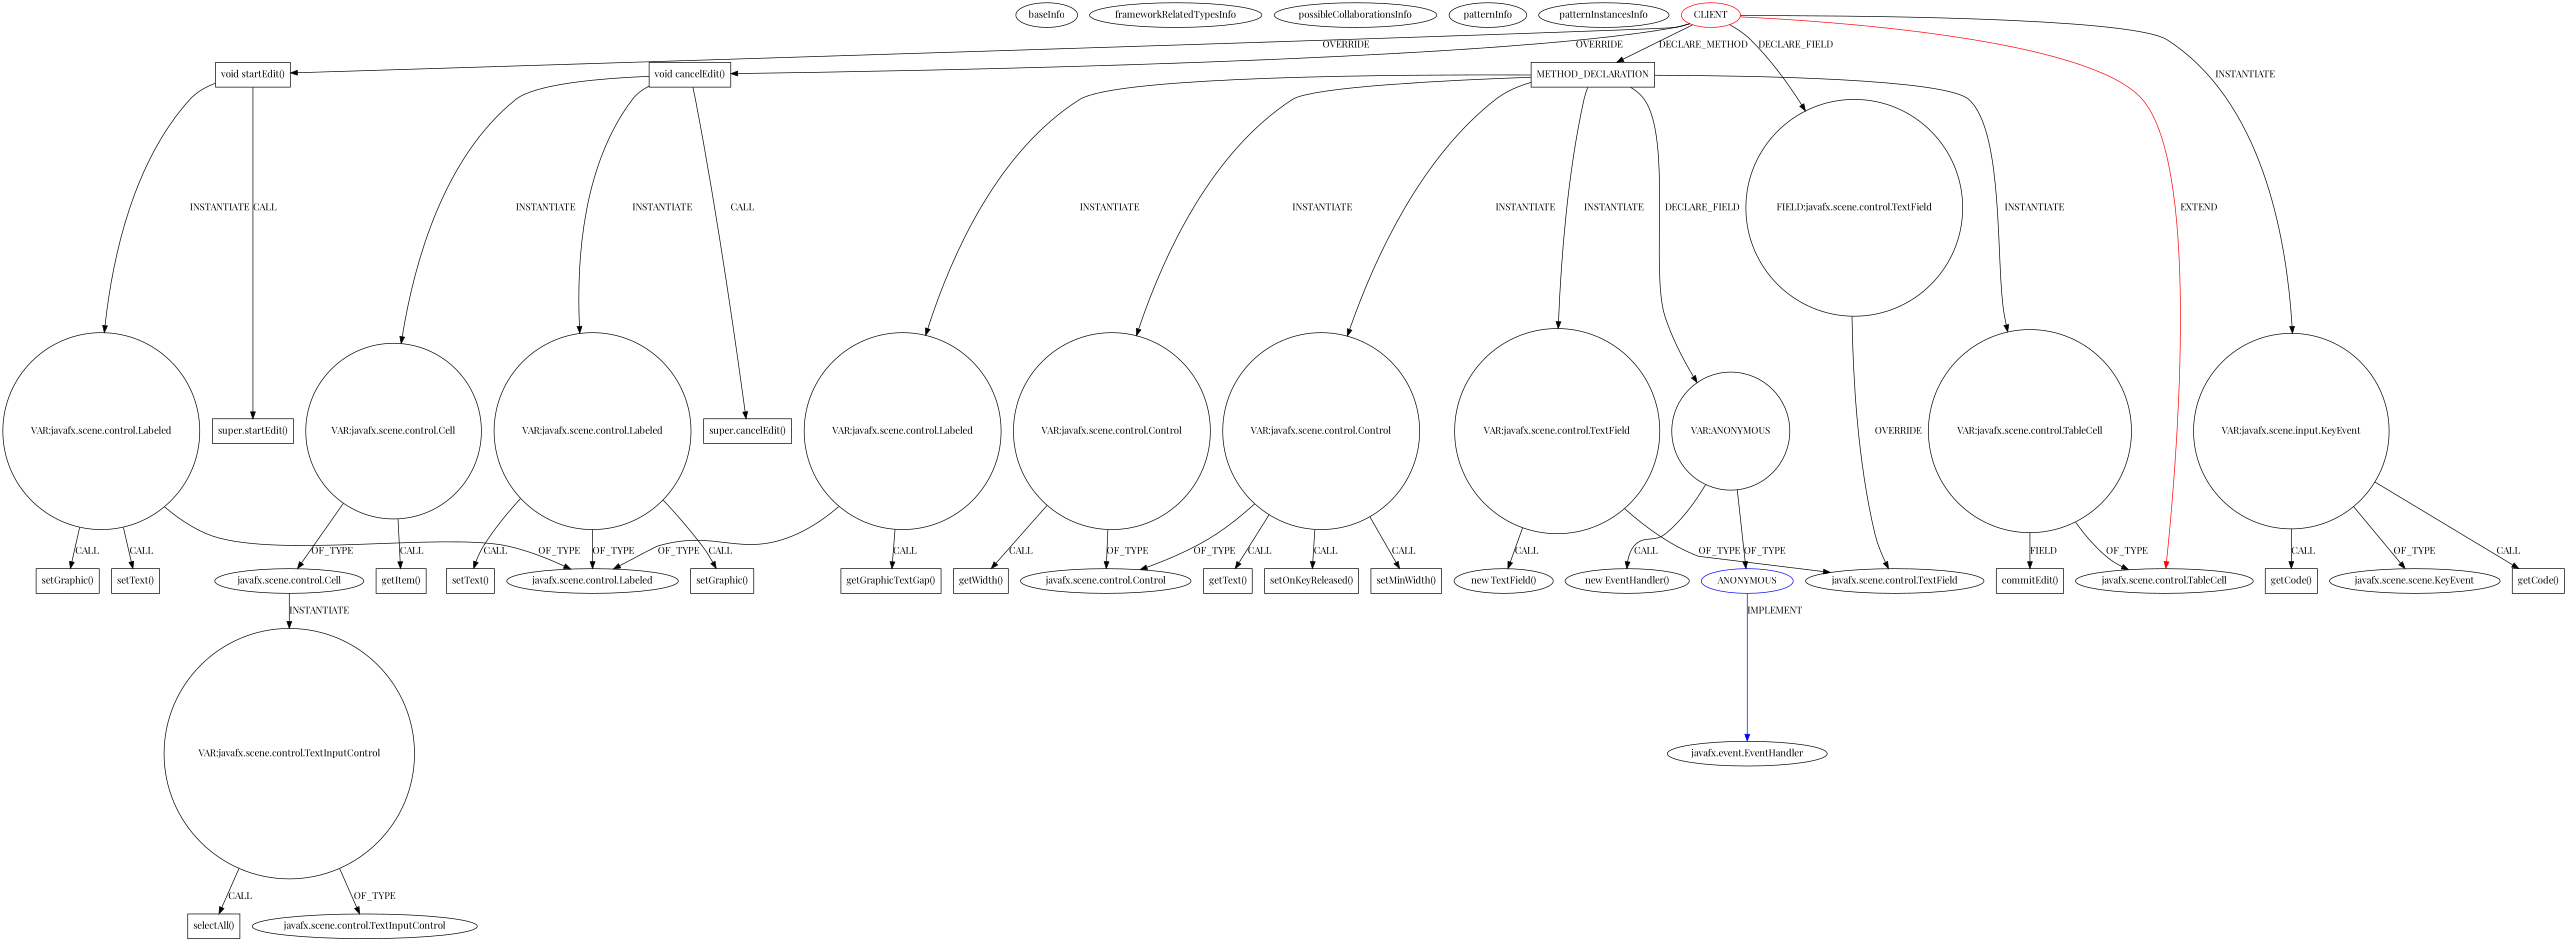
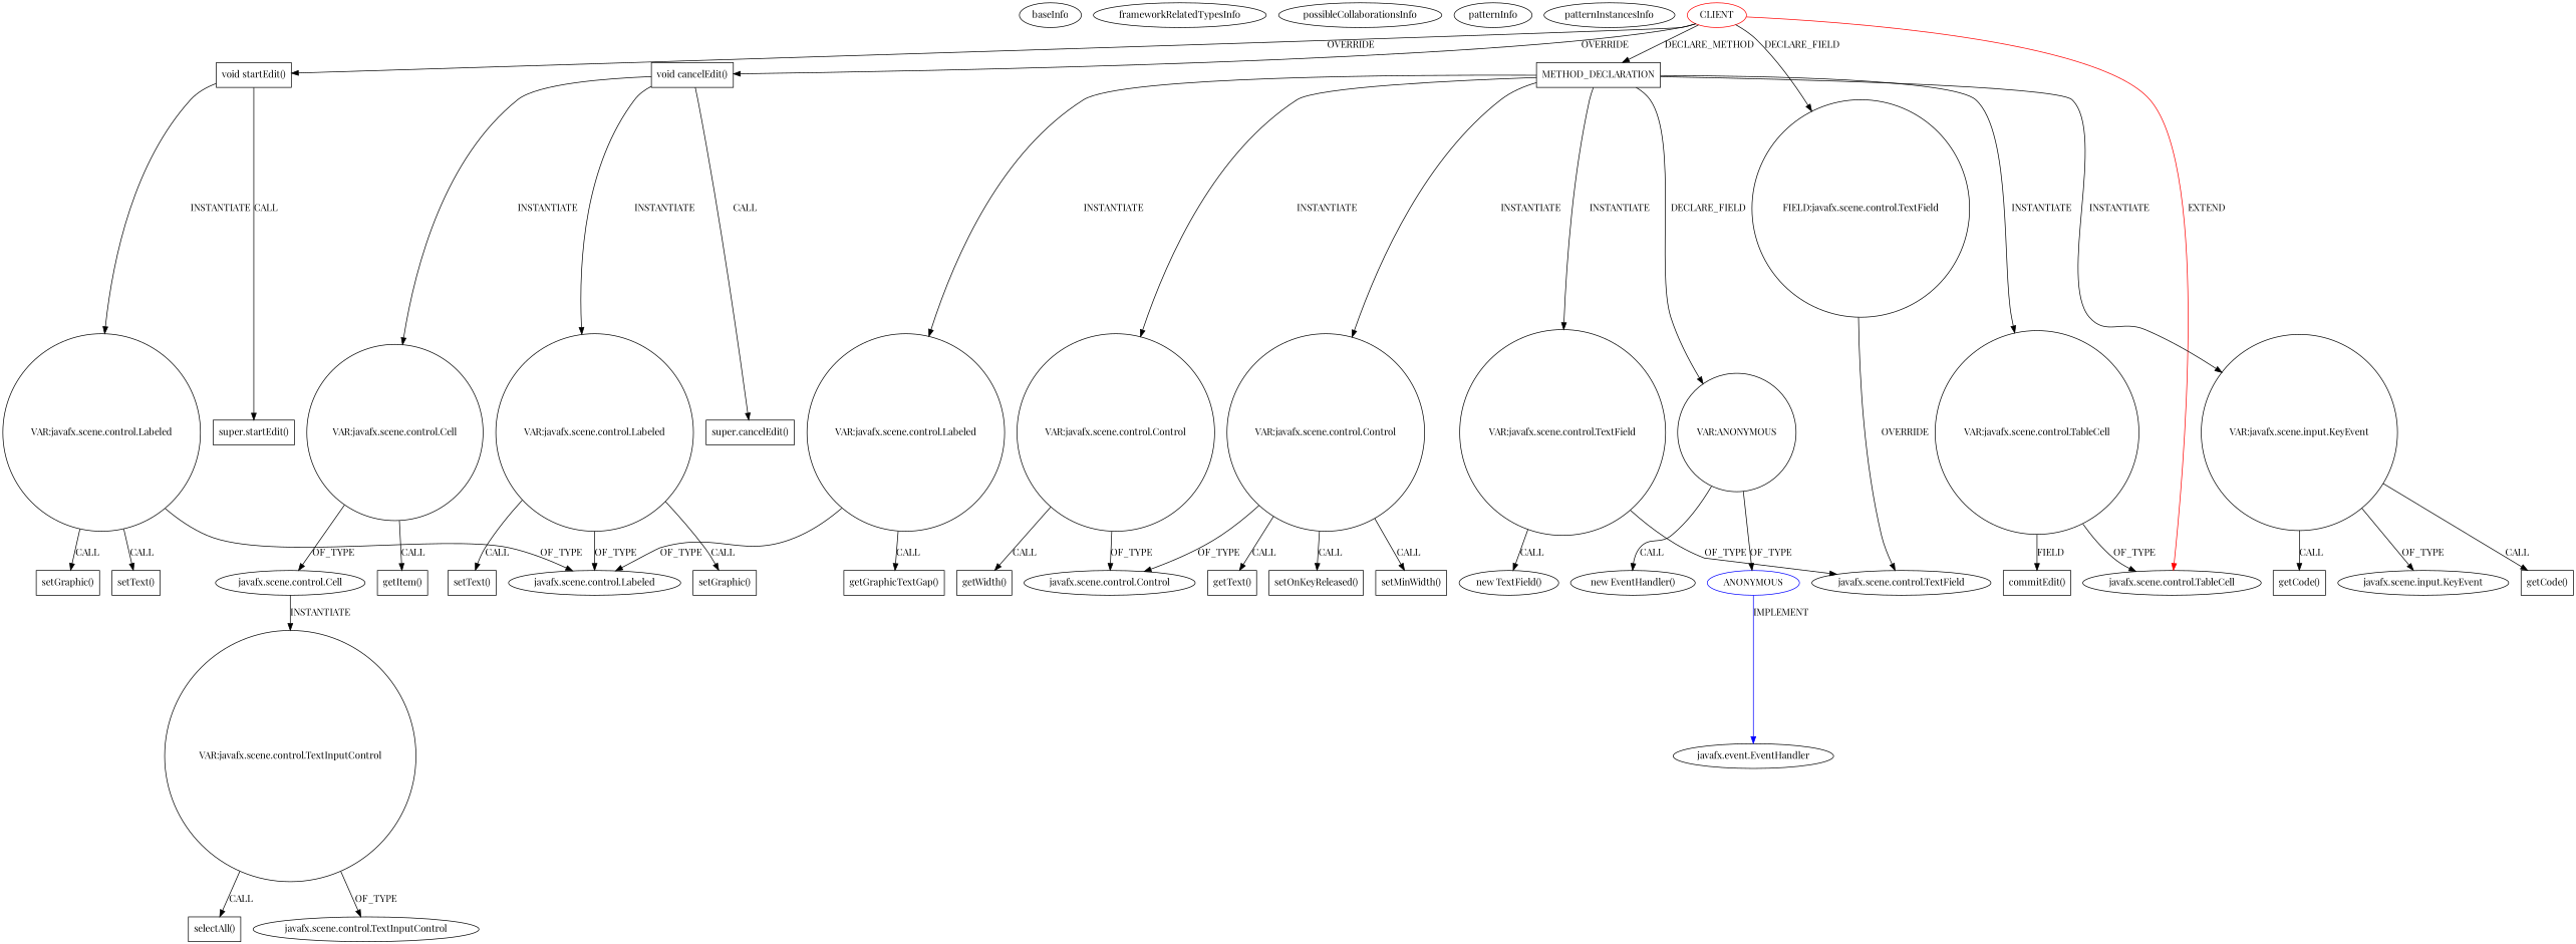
  digraph {
    fontname="Playfair Display"
    node [fontname="Playfair Display" isFrameworkType=false shape=box vertexType=INSIDE_CALL]
    edge [fontname="Playfair Display"]
    baseInfo [category=pattern graphId=2481 isAnonymous=false possibleRelation=true isFrameworkType="" shape="" vertexType=""]
    frameworkRelatedTypesInfo [0="javafx.scene.control.TableCell" isFrameworkType="" shape="" vertexType=""]
    possibleCollaborationsInfo [0="2481~INSTANTIATION-CLIENT_METHOD_DECLARATION-~javafx.scene.control.TableCell ~javafx.event.EventHandler ~false~true" isFrameworkType="" shape="" vertexType=""]
    patternInfo [frequency=3.0 patternRootClient=0 isFrameworkType="" shape="" vertexType=""]
    patternInstancesInfo [0="hock323-eventManager~/hock323-eventManager/EventManager-master/src/eventManager/fx/EditingPrizeCell.java~EditingPrizeCell~3043" 1="hock323-eventManager~/hock323-eventManager/EventManager-master/src/eventManager/fx/EditingIntegerPrizeCell.java~EditingIntegerPrizeCell~3041" 2="JeremieAstray-studentScoreAnalysis~/JeremieAstray-studentScoreAnalysis/studentScoreAnalysis-master/src/com/jeremie/scoreAnalysis/view/ScoreEditingCell.java~ScoreEditingCell~619" isFrameworkType="" shape="" vertexType=""]
    n6 [label="super.startEdit()" vertexType=SUPER_CALL]
    n7 [label="void startEdit()" vertexType=OVERRIDING_METHOD_DECLARATION]
    n8 [label="VAR:javafx.scene.control.Labeled" shape=circle vertexType=VARIABLE_EXPRESION]
    n9 [label="VAR:javafx.scene.control.TextInputControl" shape=circle vertexType=VARIABLE_EXPRESION]
    n10 [label="selectAll()"]
    n11 [label="javafx.scene.control.TextInputControl" vertexType=FRAMEWORK_CLASS_TYPE shape=""]
    n12 [label="javafx.scene.control.Labeled" vertexType=FRAMEWORK_CLASS_TYPE shape=""]
    n13 [label="setGraphic()"]
    n14 [label="setText()"]
    n15 [color=red label=CLIENT vertexType=ROOT_CLIENT_CLASS_DECLARATION shape=""]
    n16 [label="void cancelEdit()" vertexType=OVERRIDING_METHOD_DECLARATION]
    n17 [label="javafx.scene.control.TableCell" vertexType=FRAMEWORK_CLASS_TYPE shape=""]
    n18 [label=METHOD_DECLARATION vertexType=CLIENT_METHOD_DECLARATION]
    n19 [label="FIELD:javafx.scene.control.TextField" shape=circle vertexType=FIELD_DECLARATION]
    n20 [label="super.cancelEdit()" vertexType=SUPER_CALL]
    n21 [label="VAR:javafx.scene.control.Cell" shape=circle vertexType=VARIABLE_EXPRESION]
    n22 [label="VAR:javafx.scene.control.Labeled" shape=circle vertexType=VARIABLE_EXPRESION]
    n23 [label="VAR:ANONYMOUS" shape=circle vertexType=VARIABLE_EXPRESION]
    n24 [label="VAR:javafx.scene.control.TextField" shape=circle vertexType=VARIABLE_EXPRESION]
    n25 [label="VAR:javafx.scene.control.Labeled" shape=circle vertexType=VARIABLE_EXPRESION]
    n26 [label="VAR:javafx.scene.control.TableCell" shape=circle vertexType=VARIABLE_EXPRESION]
    n27 [label="VAR:javafx.scene.control.Control" shape=circle vertexType=VARIABLE_EXPRESION]
    n28 [label="VAR:javafx.scene.control.Control" shape=circle vertexType=VARIABLE_EXPRESION]
    n29 [label="VAR:javafx.scene.input.KeyEvent" shape=circle vertexType=VARIABLE_EXPRESION]
    n30 [label="javafx.scene.control.TextField" vertexType=FRAMEWORK_CLASS_TYPE shape=""]
    n31 [label="getItem()"]
    n32 [label="javafx.scene.control.Cell" vertexType=FRAMEWORK_CLASS_TYPE shape=""]
    n33 [label="setGraphic()"]
    n34 [label="setText()"]
    n35 [color=blue label=ANONYMOUS vertexType=REFERENCE_ANONYMOUS_DECLARATION shape=""]
    n36 [label="new EventHandler()" vertexType=CONSTRUCTOR_CALL shape=""]
    n37 [label="new TextField()" vertexType=CONSTRUCTOR_CALL shape=""]
    n38 [label="getGraphicTextGap()"]
    n39 [label="commitEdit()"]
    n40 [label="javafx.scene.control.Control" vertexType=FRAMEWORK_CLASS_TYPE shape=""]
    n41 [label="getWidth()"]
    n42 [label="getText()"]
    n43 [label="setOnKeyReleased()"]
    n44 [label="setMinWidth()"]
    n45 [label="getCode()"]
    n46 [label="getCode()"]
-   n47 [label="javafx.scene.scene.KeyEvent" vertexType=FRAMEWORK_CLASS_TYPE shape=""]
+   n47 [label="javafx.scene.input.KeyEvent" vertexType=FRAMEWORK_CLASS_TYPE shape=""]
    n48 [label="javafx.event.EventHandler" vertexType=FRAMEWORK_INTERFACE_TYPE shape=""]
    n7 -> n6 [label=CALL]
    n7 -> n8 [label=INSTANTIATE]
    n8 -> n12 [label=OF_TYPE]
    n8 -> n13 [label=CALL]
    n8 -> n14 [label=CALL]
    n9 -> n10 [label=CALL]
    n9 -> n11 [label=OF_TYPE]
    n15 -> n7 [label=OVERRIDE]
    n15 -> n16 [label=OVERRIDE]
    n15 -> n17 [color=red label=EXTEND]
    n15 -> n18 [label=DECLARE_METHOD]
    n15 -> n19 [label=DECLARE_FIELD]
    n16 -> n20 [label=CALL]
    n16 -> n21 [label=INSTANTIATE]
    n16 -> n22 [label=INSTANTIATE]
    n18 -> n23 [label=DECLARE_FIELD]
    n18 -> n24 [label=INSTANTIATE]
    n18 -> n25 [label=INSTANTIATE]
    n18 -> n26 [label=INSTANTIATE]
    n18 -> n27 [label=INSTANTIATE]
    n18 -> n28 [label=INSTANTIATE]
-   n15 -> n29 [label=INSTANTIATE]
+   n18 -> n29 [label=INSTANTIATE]
    n19 -> n30 [label=OVERRIDE]
    n21 -> n31 [label=CALL]
    n21 -> n32 [label=OF_TYPE]
    n22 -> n12 [label=OF_TYPE]
    n22 -> n33 [label=CALL]
    n22 -> n34 [label=CALL]
    n23 -> n35 [label=OF_TYPE]
    n23 -> n36 [label=CALL]
    n24 -> n30 [label=OF_TYPE]
    n24 -> n37 [label=CALL]
    n25 -> n12 [label=OF_TYPE]
    n25 -> n38 [label=CALL]
    n26 -> n17 [label=OF_TYPE]
    n26 -> n39 [label=FIELD]
    n27 -> n40 [label=OF_TYPE]
    n27 -> n41 [label=CALL]
    n28 -> n40 [label=OF_TYPE]
    n28 -> n42 [label=CALL]
    n28 -> n43 [label=CALL]
    n28 -> n44 [label=CALL]
    n29 -> n45 [label=CALL]
    n29 -> n46 [label=CALL]
    n29 -> n47 [label=OF_TYPE]
    n32 -> n9 [label=INSTANTIATE]
    n35 -> n48 [color=blue label=IMPLEMENT]
  }
